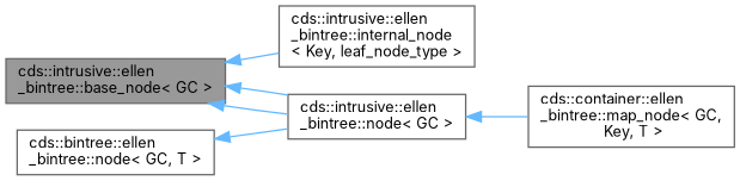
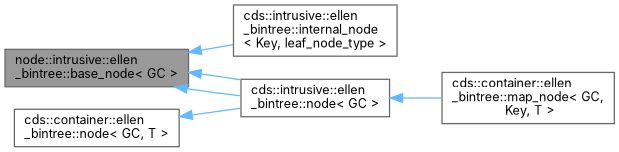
  digraph {
    fontname=Inter
    rankdir=LR
    node [color=gray40 fillcolor=white fontname=Inter fontsize=10 shape=box style=filled]
    edge [color=steelblue1 dir=back fontname=Inter fontsize=10 labelfontname=Helvetica labelfontsize=10 style=solid]
-   n1 [fillcolor=grey60 fontcolor=black height=0.2 label="cds::intrusive::ellen\l_bintree::base_node\< GC \>" width=0.4]
+   n1 [fillcolor=grey60 fontcolor=black height=0.2 label="node::intrusive::ellen\l_bintree::base_node\< GC \>" width=0.4]
    n2 [height=0.2 label="cds::intrusive::ellen\l_bintree::internal_node\l\< Key, leaf_node_type \>" width=0.4]
    n3 [height=0.2 label="cds::intrusive::ellen\l_bintree::node\< GC \>" width=0.4]
    n4 [height=0.2 label="cds::container::ellen\l_bintree::map_node\< GC,\l Key, T \>" width=0.4]
-   n5 [height=0.2 label="cds::bintree::ellen\l_bintree::node\< GC, T \>" width=0.4]
+   n5 [height=0.2 label="cds::container::ellen\l_bintree::node\< GC, T \>" width=0.4]
    n1 -> n2
    n1 -> n3
    n1 -> n3
    n3 -> n4
    n5 -> n3
  }
